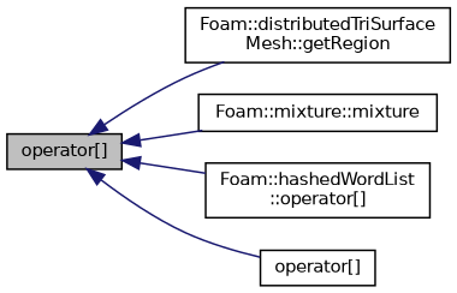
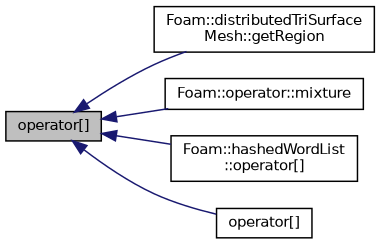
  digraph {
    rankdir=LR
    node [color=black fontname=Helvetica fontsize=10 shape=record]
    edge [color=midnightblue dir=back fontname=Helvetica fontsize=10 labelfontname=Helvetica labelfontsize=10 style=solid]
    n1 [fillcolor=grey75 fontcolor=black height=0.2 label="operator[]" style=filled width=0.4]
    n2 [height=0.2 label="Foam::distributedTriSurface\lMesh::getRegion" width=0.4]
-   n3 [height=0.2 label="Foam::mixture::mixture" width=0.4]
+   n3 [height=0.2 label="Foam::operator::mixture" width=0.4]
    n4 [height=0.2 label="Foam::hashedWordList\l::operator[]" width=0.4]
    n5 [height=0.2 label="operator[]" width=0.4]
    n1 -> n2
    n1 -> n3
    n1 -> n4
    n1 -> n5
  }
